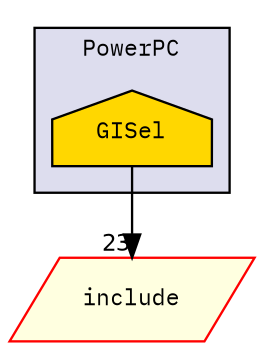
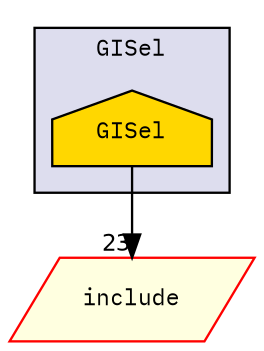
  digraph {
    compound=true
    fontname="IBM Plex Mono"
    node [fontname="IBM Plex Mono" fontsize=10 style=filled]
    n1 [fillcolor=gold label=GISel pencolor=black shape=house]
    n2 [color=red label=include shape=parallelogram fillcolor=lightyellow]
    subgraph cluster_1 {
      bgcolor="#ddddee"
      fontsize=10
-     label=PowerPC
+     label=GISel
      pencolor=black
      n1
    }
    n1 -> n2 [headlabel=23 labeldistance=1.5 labelfontname=Helvetica labelfontsize=10 arrowhead=normal fontname="IBM Plex Mono"]
  }
